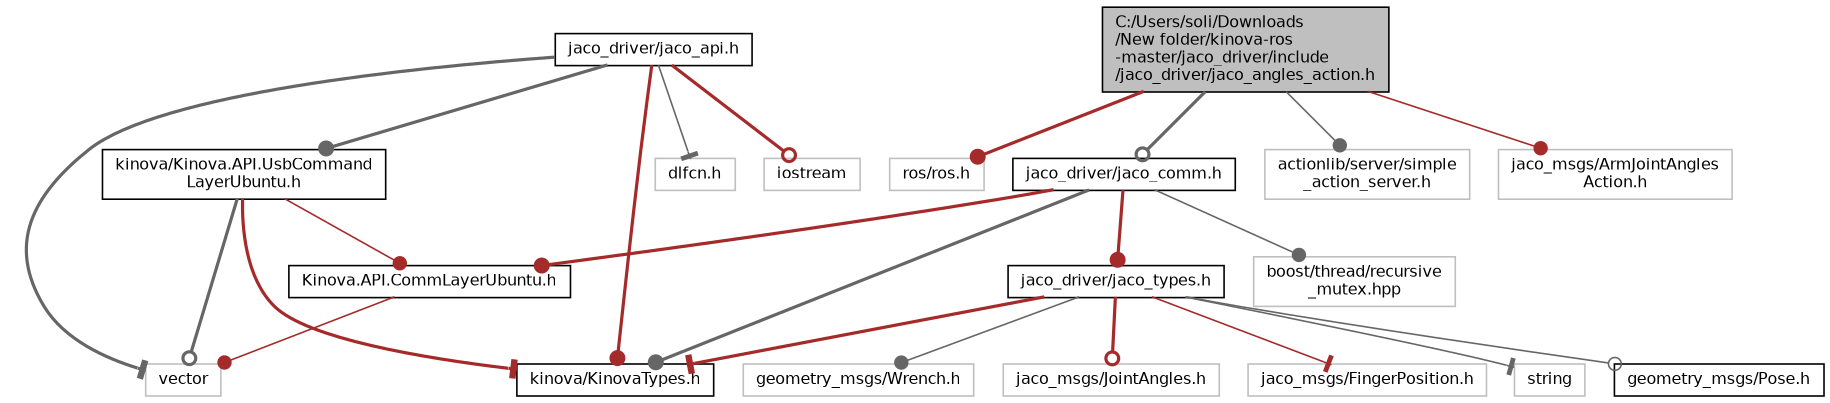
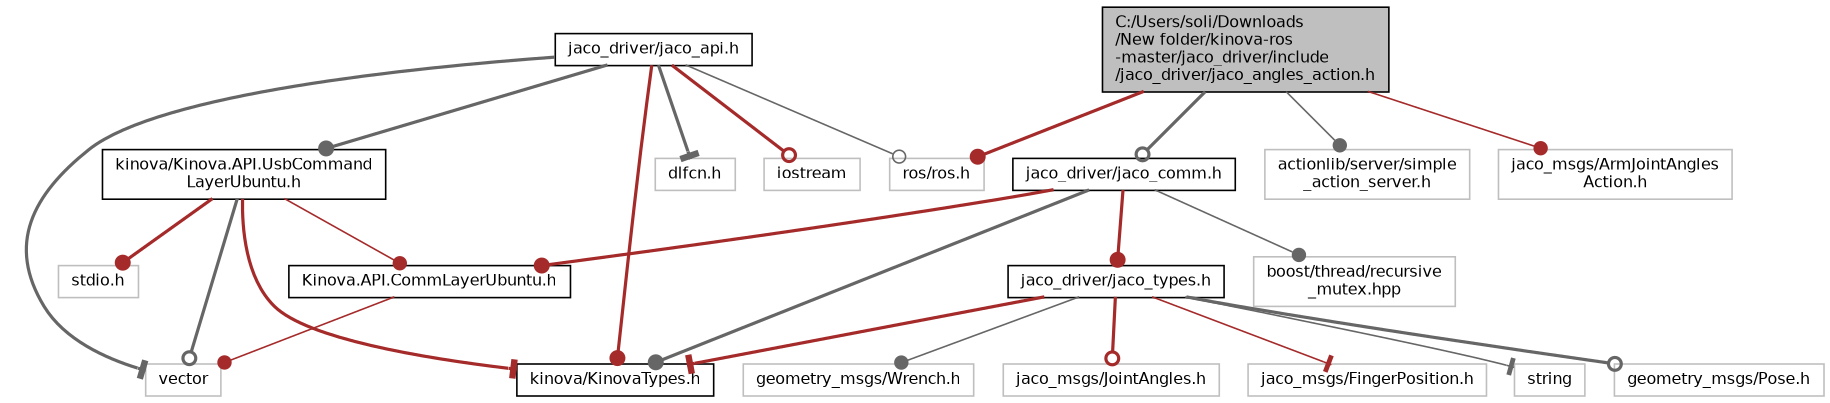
  digraph {
    node [color=grey75 fillcolor=white fontname=Helvetica fontsize=10 shape=record style=filled]
    edge [arrowhead=dot color=brown fontname=Helvetica fontsize=10 labelfontname=Helvetica labelfontsize=10 style=bold]
    n1 [color=black fillcolor=grey75 fontcolor=black height=0.2 label="C:/Users/soli/Downloads\l/New folder/kinova-ros\l-master/jaco_driver/include\l/jaco_driver/jaco_angles_action.h" width=0.4]
    n2 [height=0.2 label="ros/ros.h" width=0.4]
    n3 [height=0.2 label="actionlib/server/simple\l_action_server.h" width=0.4]
    n4 [height=0.2 label="jaco_msgs/ArmJointAngles\lAction.h" width=0.4]
    n5 [color=black height=0.2 label="jaco_driver/jaco_comm.h" width=0.4]
    n6 [height=0.2 label="boost/thread/recursive\l_mutex.hpp" width=0.4]
    n7 [color=black height=0.2 label="kinova/KinovaTypes.h" width=0.4]
    n8 [color=black height=0.2 label="jaco_driver/jaco_types.h" width=0.4]
    n9 [color=black height=0.2 label="Kinova.API.CommLayerUbuntu.h" width=0.4]
-   n10 [color=black height=0.2 label="geometry_msgs/Pose.h" width=0.4]
+   n10 [height=0.2 label="geometry_msgs/Pose.h" width=0.4]
    n11 [height=0.2 label="geometry_msgs/Wrench.h" width=0.4]
    n12 [height=0.2 label="jaco_msgs/JointAngles.h" width=0.4]
    n13 [height=0.2 label="jaco_msgs/FingerPosition.h" width=0.4]
    n14 [height=0.2 label=string width=0.4]
    n15 [color=black height=0.2 label="jaco_driver/jaco_api.h" width=0.4]
    n16 [height=0.2 label="dlfcn.h" width=0.4]
    n17 [height=0.2 label=iostream width=0.4]
    n18 [height=0.2 label=vector width=0.4]
    n19 [color=black height=0.2 label="kinova/Kinova.API.UsbCommand\lLayerUbuntu.h" width=0.4]
+   n20 [height=0.2 label="stdio.h" width=0.4]
    n1 -> n2
    n1 -> n3 [color=gray40 style=solid]
    n1 -> n4 [style=solid]
    n1 -> n5 [arrowhead=odot color=gray40]
    n5 -> n6 [color=gray40 style=solid]
    n5 -> n7 [color=gray40]
    n5 -> n8
    n5 -> n9
    n8 -> n7 [arrowhead=tee]
-   n8 -> n10 [arrowhead=odot color=gray40 style=solid]
+   n8 -> n10 [arrowhead=odot color=gray40]
    n8 -> n11 [color=gray40 style=solid]
    n8 -> n12 [arrowhead=odot]
    n8 -> n13 [arrowhead=tee style=solid]
    n8 -> n14 [arrowhead=tee color=gray40 style=solid]
    n9 -> n18 [style=solid]
+   n15 -> n2 [arrowhead=odot color=gray40 style=solid]
    n15 -> n7
-   n15 -> n16 [arrowhead=tee color=gray40 style=solid]
+   n15 -> n16 [arrowhead=tee color=gray40]
    n15 -> n17 [arrowhead=odot]
    n15 -> n18 [arrowhead=tee color=gray40]
    n15 -> n19 [color=gray40]
    n19 -> n7 [arrowhead=tee]
    n19 -> n9 [style=solid]
    n19 -> n18 [arrowhead=odot color=gray40]
+   n19 -> n20
  }
